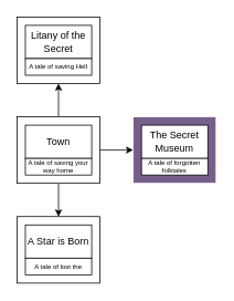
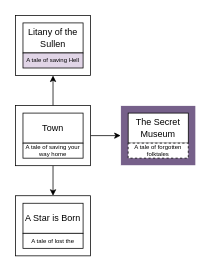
  <mxCell id="0" />
  <mxCell id="1" parent="0" />
  <mxCell id="2" value="" style="rounded=0;whiteSpace=wrap;html=1;fontSize=8;" parent="1" vertex="1"><mxGeometry x="20" y="260" width="100" height="80" as="geometry" /></mxCell>
  <mxCell id="3" value="" style="rounded=0;whiteSpace=wrap;html=1;fontSize=8;fillColor=#76608a;strokeColor=#FFFFFF;fontColor=#ffffff;" parent="1" vertex="1"><mxGeometry x="160" y="140" width="100" height="80" as="geometry" /></mxCell>
  <mxCell id="4" value="" style="rounded=0;whiteSpace=wrap;html=1;fontSize=8;" parent="1" vertex="1"><mxGeometry x="20" y="20" width="100" height="80" as="geometry" /></mxCell>
  <mxCell id="5" style="edgeStyle=orthogonalEdgeStyle;rounded=0;orthogonalLoop=1;jettySize=auto;html=1;exitX=1;exitY=0.5;exitDx=0;exitDy=0;entryX=0;entryY=0.5;entryDx=0;entryDy=0;fontSize=8;" parent="1" source="8" target="3" edge="1"><mxGeometry relative="1" as="geometry" /></mxCell>
  <mxCell id="6" style="edgeStyle=orthogonalEdgeStyle;rounded=0;orthogonalLoop=1;jettySize=auto;html=1;entryX=0.5;entryY=1;entryDx=0;entryDy=0;fontSize=8;" parent="1" source="8" target="4" edge="1"><mxGeometry relative="1" as="geometry" /></mxCell>
  <mxCell id="7" style="edgeStyle=orthogonalEdgeStyle;rounded=0;orthogonalLoop=1;jettySize=auto;html=1;entryX=0.5;entryY=0;entryDx=0;entryDy=0;fontSize=8;" parent="1" source="8" target="2" edge="1"><mxGeometry relative="1" as="geometry" /></mxCell>
  <mxCell id="8" value="" style="rounded=0;whiteSpace=wrap;html=1;fontSize=8;" parent="1" vertex="1"><mxGeometry x="20" y="140" width="100" height="80" as="geometry" /></mxCell>
  <mxCell id="9" value="Town" style="rounded=0;whiteSpace=wrap;html=1;" parent="1" vertex="1"><mxGeometry x="30" y="150" width="80" height="40" as="geometry" /></mxCell>
  <mxCell id="10" value="The Secret Museum" style="rounded=0;whiteSpace=wrap;html=1;" parent="1" vertex="1"><mxGeometry x="170" y="150" width="80" height="40" as="geometry" /></mxCell>
- <mxCell id="11" value="Litany of the Secret" style="rounded=0;whiteSpace=wrap;html=1;" parent="1" vertex="1"><mxGeometry x="30" y="30" width="80" height="40" as="geometry" /></mxCell>
+ <mxCell id="11" value="Litany of the Sullen" style="rounded=0;whiteSpace=wrap;html=1;" parent="1" vertex="1"><mxGeometry x="30" y="30" width="80" height="40" as="geometry" /></mxCell>
  <mxCell id="12" value="A Star is Born" style="rounded=0;whiteSpace=wrap;html=1;" parent="1" vertex="1"><mxGeometry x="30" y="270" width="80" height="40" as="geometry" /></mxCell>
- <mxCell id="13" value="A tale of forgotten folktales" style="rounded=0;whiteSpace=wrap;html=1;fontSize=8;" parent="1" vertex="1"><mxGeometry x="170" y="190" width="80" height="20" as="geometry" /></mxCell>
+ <mxCell id="13" value="A tale of forgotten folktales" style="rounded=0;whiteSpace=wrap;html=1;fontSize=8;dashed=1;" parent="1" vertex="1"><mxGeometry x="170" y="190" width="80" height="20" as="geometry" /></mxCell>
  <mxCell id="14" value="A tale of lost the" style="rounded=0;whiteSpace=wrap;html=1;fontSize=8;" parent="1" vertex="1"><mxGeometry x="30" y="310" width="80" height="20" as="geometry" /></mxCell>
- <mxCell id="15" value="A tale of saving Hell" style="rounded=0;whiteSpace=wrap;html=1;fontSize=8;" parent="1" vertex="1"><mxGeometry x="30" y="70" width="80" height="20" as="geometry" /></mxCell>
+ <mxCell id="15" value="A tale of saving Hell" style="rounded=0;whiteSpace=wrap;html=1;fontSize=8;fillColor=#e1d5e7;" parent="1" vertex="1"><mxGeometry x="30" y="70" width="80" height="20" as="geometry" /></mxCell>
  <mxCell id="16" value="A tale of saving your way home" style="rounded=0;whiteSpace=wrap;html=1;fontSize=8;" parent="1" vertex="1"><mxGeometry x="30" y="190" width="80" height="20" as="geometry" /></mxCell>
